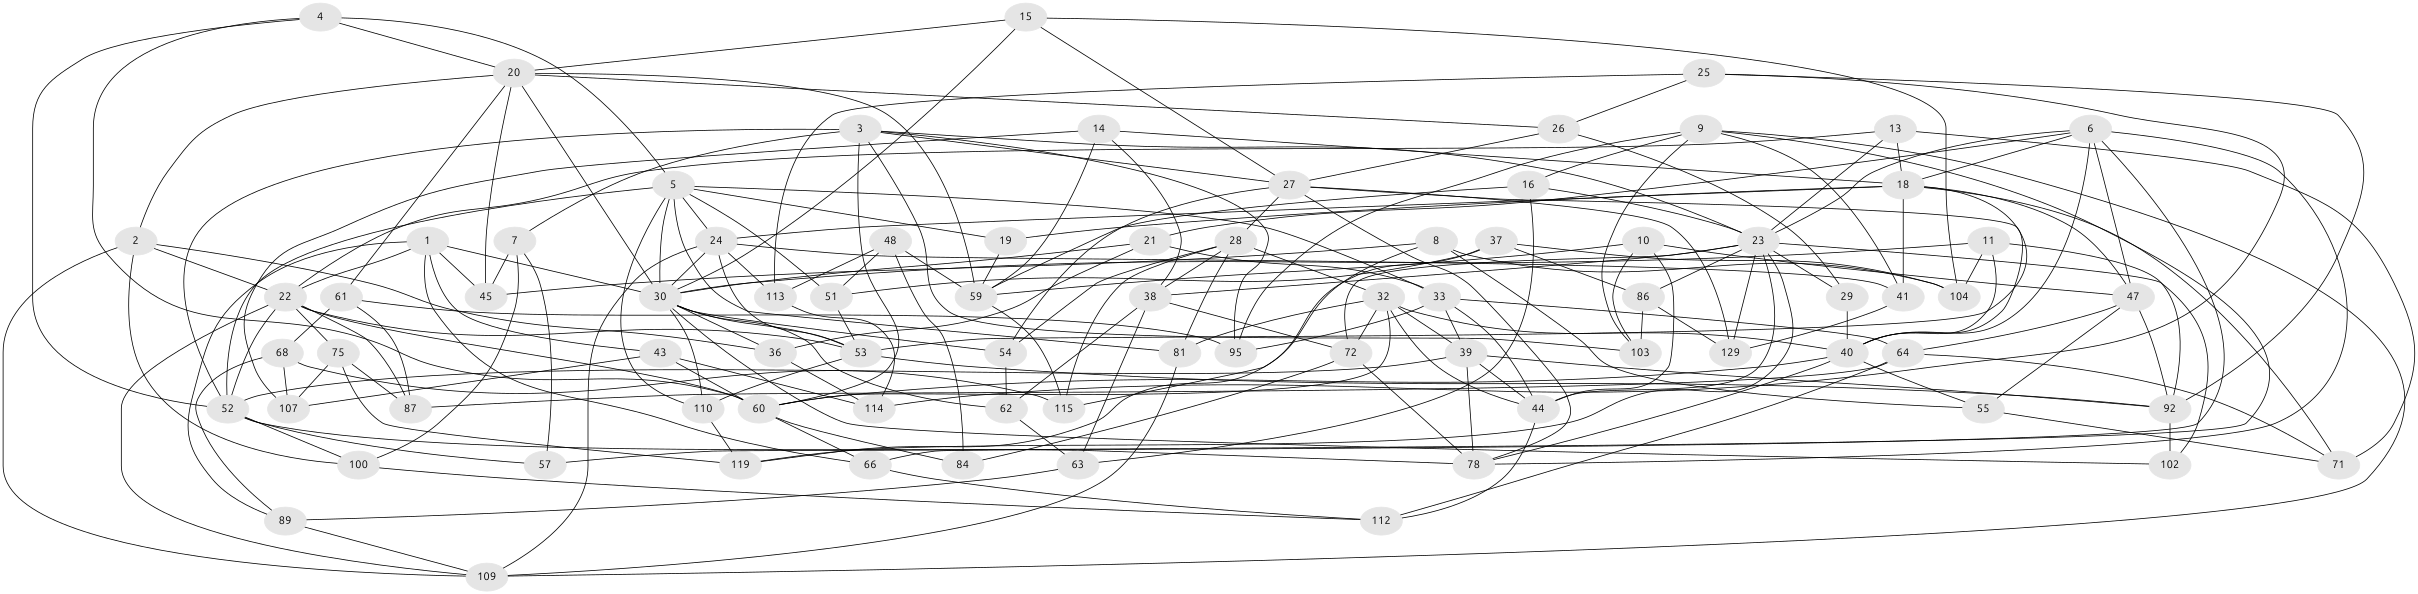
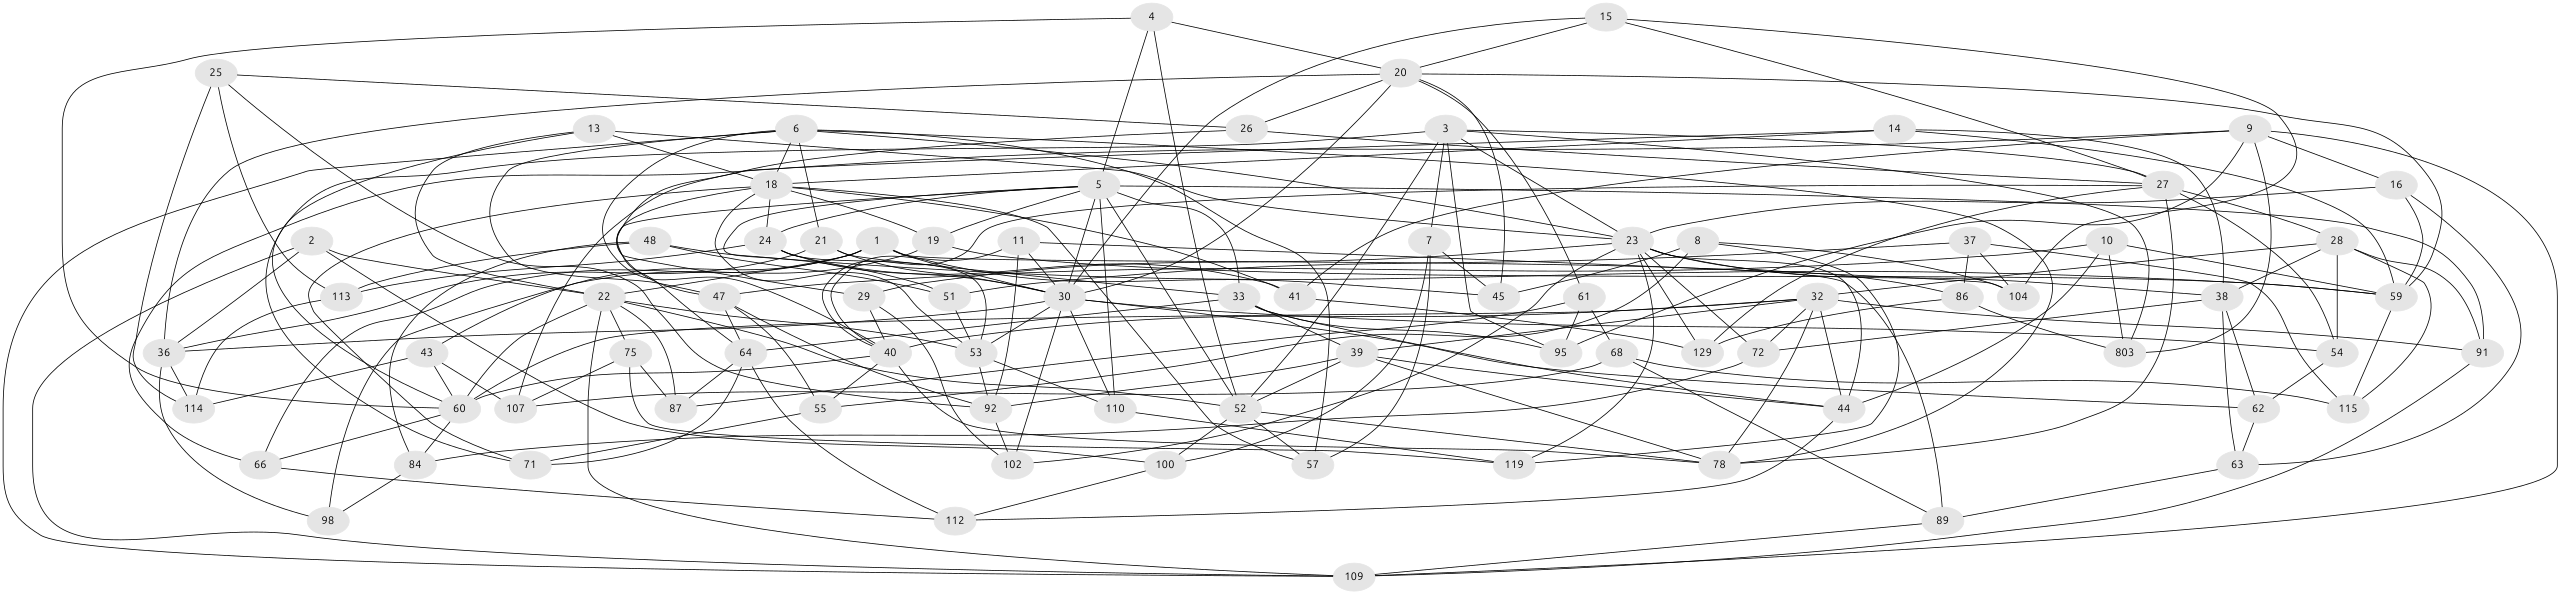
  graph {
    fontname=Ubuntu
    node [color=gray90 fontname=Ubuntu style=filled]
    edge [fontname=Ubuntu]
    1 [super="+17"]
    22 [super="+35+90"]
    30 [super="+125+46"]
    43
    45
    66
    89
    109 [super="+121"]
    52 [super="+111+74"]
    60 [super="+80+118"]
    53 [super="+65+67"]
    75
    87
    36 [super="+91"]
    110
    102
    54
    62
    107
    114
    112
    2
    100
+   98
    3 [super="+42+126"]
    7
    23 [super="+117+31"]
    27 [super="+94"]
    95
-   103
+   103 [label=803]
    57
    119
    44 [super="+77"]
    38 [super="+56"]
    29
    72
    86
    129
    40 [super="+116+133"]
    78 [super="+99"]
    28 [super="+120"]
    84
    5 [super="+96+105"]
    19
    24 [super="+128"]
    33 [super="+108"]
    51
    64 [super="+97"]
-   81
+   81 [label=91]
    4
    20 [super="+130+73"]
    59 [super="+85"]
    26
    61
    41
    113
    39 [super="+69"]
    71
    6 [super="+49"]
    18 [super="+83+70"]
    21
    47 [super="+79"]
    55
    92 [super="+93"]
    8
    104
    9 [super="+12"]
    16
    63
    10
    115
    11
    13
    14
    15
    68
    25
    32 [super="+34"]
    37
    48
    1 -- 22
    1 -- 30
    1 -- 43
    1 -- 45
    1 -- 66
    1 -- 89
    22 -- 109
    22 -- 52 [weight=2]
    22 -- 60
    22 -- 53
    22 -- 75
    22 -- 87
    30 -- 53 [weight=2]
    30 -- 36
    30 -- 110
    30 -- 102
    30 -- 54
    30 -- 62
    43 -- 60
    43 -- 107
    43 -- 114
    66 -- 112
    89 -- 109
    52 -- 100
    52 -- 57
    52 -- 78
    60 -- 66
    60 -- 84
    53 -- 110
    53 -- 92
    75 -- 87
    75 -- 107
    75 -- 119
    36 -- 114
+   36 -- 98
    110 -- 119
    54 -- 62
    62 -- 63
    2 -- 22
    2 -- 109
    2 -- 36
    2 -- 100
    100 -- 112
    3 -- 52 [weight=2]
    3 -- 60
    3 -- 7
    3 -- 23
    3 -- 27
    3 -- 95
    3 -- 103
    7 -- 45
    7 -- 100
    7 -- 57
    23 -- 102
    23 -- 119
    23 -- 44
    23 -- 38
    23 -- 29
    23 -- 72
    23 -- 86
    23 -- 129
    27 -- 54
    27 -- 129
    27 -- 40
    27 -- 78
    27 -- 28
    44 -- 112
    38 -- 62
    38 -- 72
    38 -- 63
+   29 -- 102
    29 -- 40
    72 -- 84
    86 -- 103
    86 -- 129
    40 -- 60
    40 -- 78
    40 -- 55
    28 -- 54
    28 -- 38
    28 -- 81
    28 -- 115
    28 -- 32
+   84 -- 98
    5 -- 30
    5 -- 52
    5 -- 110
    5 -- 19
    5 -- 24
    5 -- 33
    5 -- 51
+   5 -- 64
    5 -- 81
+   19 -- 98
    19 -- 59
    24 -- 30
    24 -- 53
    24 -- 41
    24 -- 113
    33 -- 95
    33 -- 44
    33 -- 64
    33 -- 39
    51 -- 53
    64 -- 87
    64 -- 112
    64 -- 71
    81 -- 109
    4 -- 52
    4 -- 60
    4 -- 5
    4 -- 20
    20 -- 30
    20 -- 45
-   20 -- 2
+   20 -- 36
    20 -- 59
    20 -- 26
    20 -- 61
    59 -- 115
    26 -- 27
    26 -- 29
    61 -- 87
    61 -- 95
    61 -- 68
    41 -- 129
    113 -- 114
    39 -- 52
    39 -- 44
    39 -- 78
    39 -- 92
-   24 -- 109
+   6 -- 109
    6 -- 23
    6 -- 57
    6 -- 40
    6 -- 78
    6 -- 18
    6 -- 21
    6 -- 47
    18 -- 53
+   18 -- 57
    18 -- 19
    18 -- 24
    18 -- 41
    18 -- 71
    18 -- 47
    21 -- 30
    21 -- 36
    21 -- 33
    47 -- 64
    47 -- 55
    47 -- 92
    55 -- 71
    92 -- 102
    8 -- 45
    8 -- 119
    8 -- 55
    8 -- 104
    9 -- 66
    9 -- 109
    9 -- 95
    9 -- 103
    9 -- 41
    9 -- 16
    16 -- 23
    16 -- 59
    16 -- 63
    63 -- 89
    10 -- 103
    10 -- 44
    10 -- 59
    10 -- 47
    11 -- 30
    11 -- 40
    11 -- 92
    11 -- 104
    13 -- 22
    13 -- 23
    13 -- 71
    13 -- 18
    14 -- 107
    14 -- 38
    14 -- 59
    14 -- 18
    15 -- 30
    15 -- 27
    15 -- 20
    15 -- 104
    68 -- 89
    68 -- 107
    68 -- 115
    25 -- 114
    25 -- 26
    25 -- 113
    25 -- 92
    32 -- 60
    32 -- 44
    32 -- 72
    32 -- 40
-   72 -- 78
+   32 -- 78
    32 -- 81
    32 -- 39
    37 -- 86
    37 -- 51
    37 -- 104
    37 -- 115
    48 -- 84
    48 -- 51
    48 -- 59
    48 -- 113
  }
